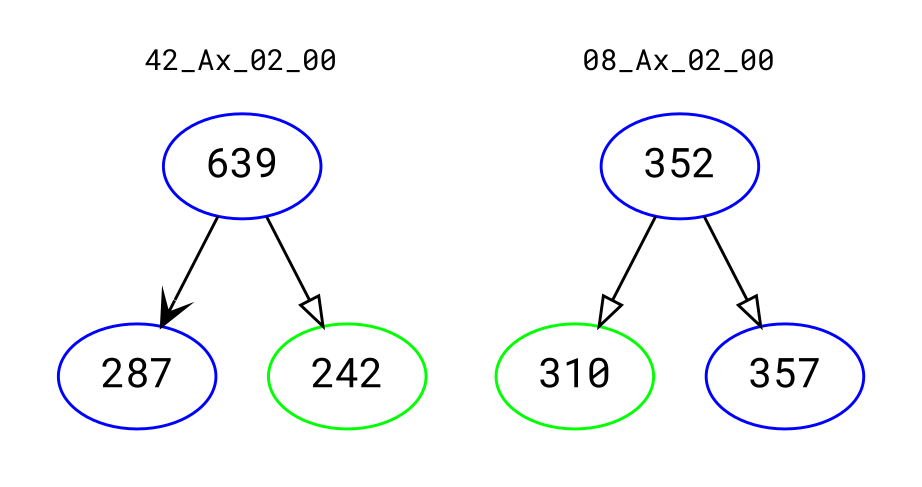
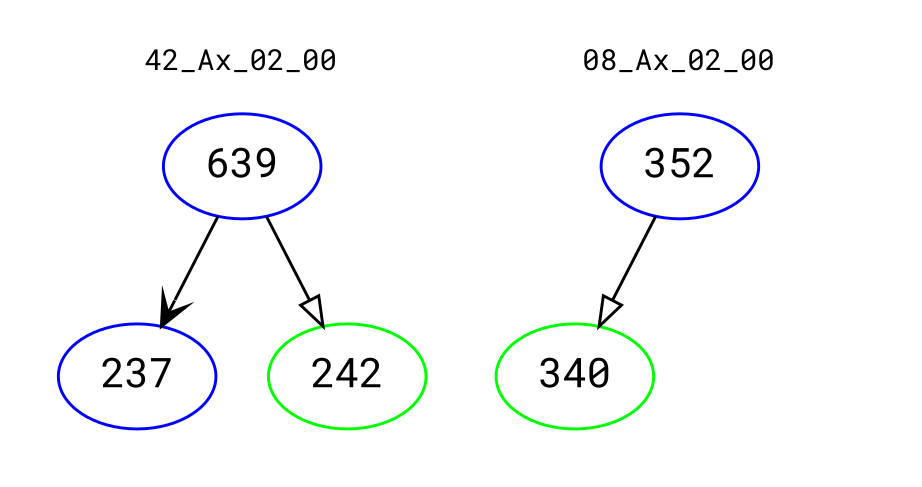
  digraph {
    fontname="Roboto Mono"
    node [color=blue fontname="Roboto Mono"]
    edge [arrowhead=onormal color=black fontname="Roboto Mono"]
    n1 [label=639]
-   n2 [label=287]
+   n2 [label=237]
    n3 [color=green label=242]
    n4 [label=352]
-   n5 [color=green label=310]
-   n6 [label=357]
+   n5 [color=green label=340]
    subgraph cluster_1 {
      color=white
      fontsize=10
      label="42_Ax_02_00"
      n1
      n2
      n3
    }
    subgraph cluster_2 {
      color=white
      fontsize=10
      label="08_Ax_02_00"
      n4
      n5
-     n6
    }
    n1 -> n2 [arrowhead=vee]
    n1 -> n3
    n4 -> n5
-   n4 -> n6
  }
